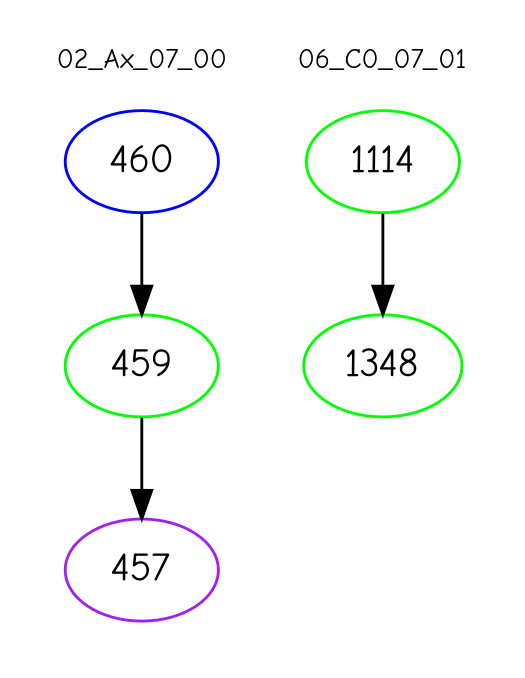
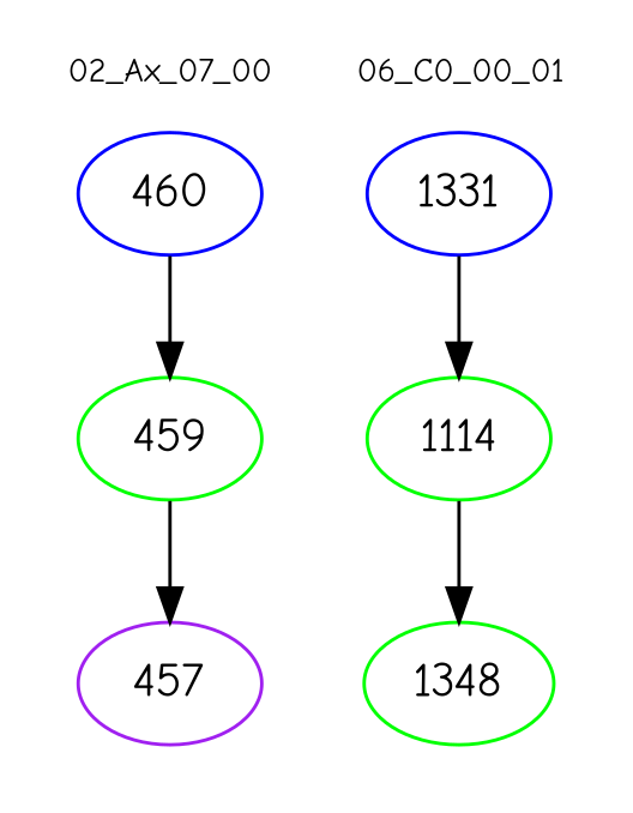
  digraph {
    fontname="Comic Neue"
    node [color=green fontname="Comic Neue"]
    edge [color=black fontname="Comic Neue"]
    n1 [color=blue label=460]
    n2 [label=459]
    n3 [color=purple label=457]
+   n4 [color=blue label=1331]
    n5 [label=1114]
    n6 [label=1348]
    subgraph cluster_1 {
      color=white
      fontsize=10
      label="02_Ax_07_00"
      n1
      n2
      n3
    }
    subgraph cluster_2 {
      color=white
      fontsize=10
-     label="06_C0_07_01"
+     label="06_C0_00_01"
+     n4
      n5
      n6
    }
    n1 -> n2
    n2 -> n3
+   n4 -> n5
    n5 -> n6
  }
